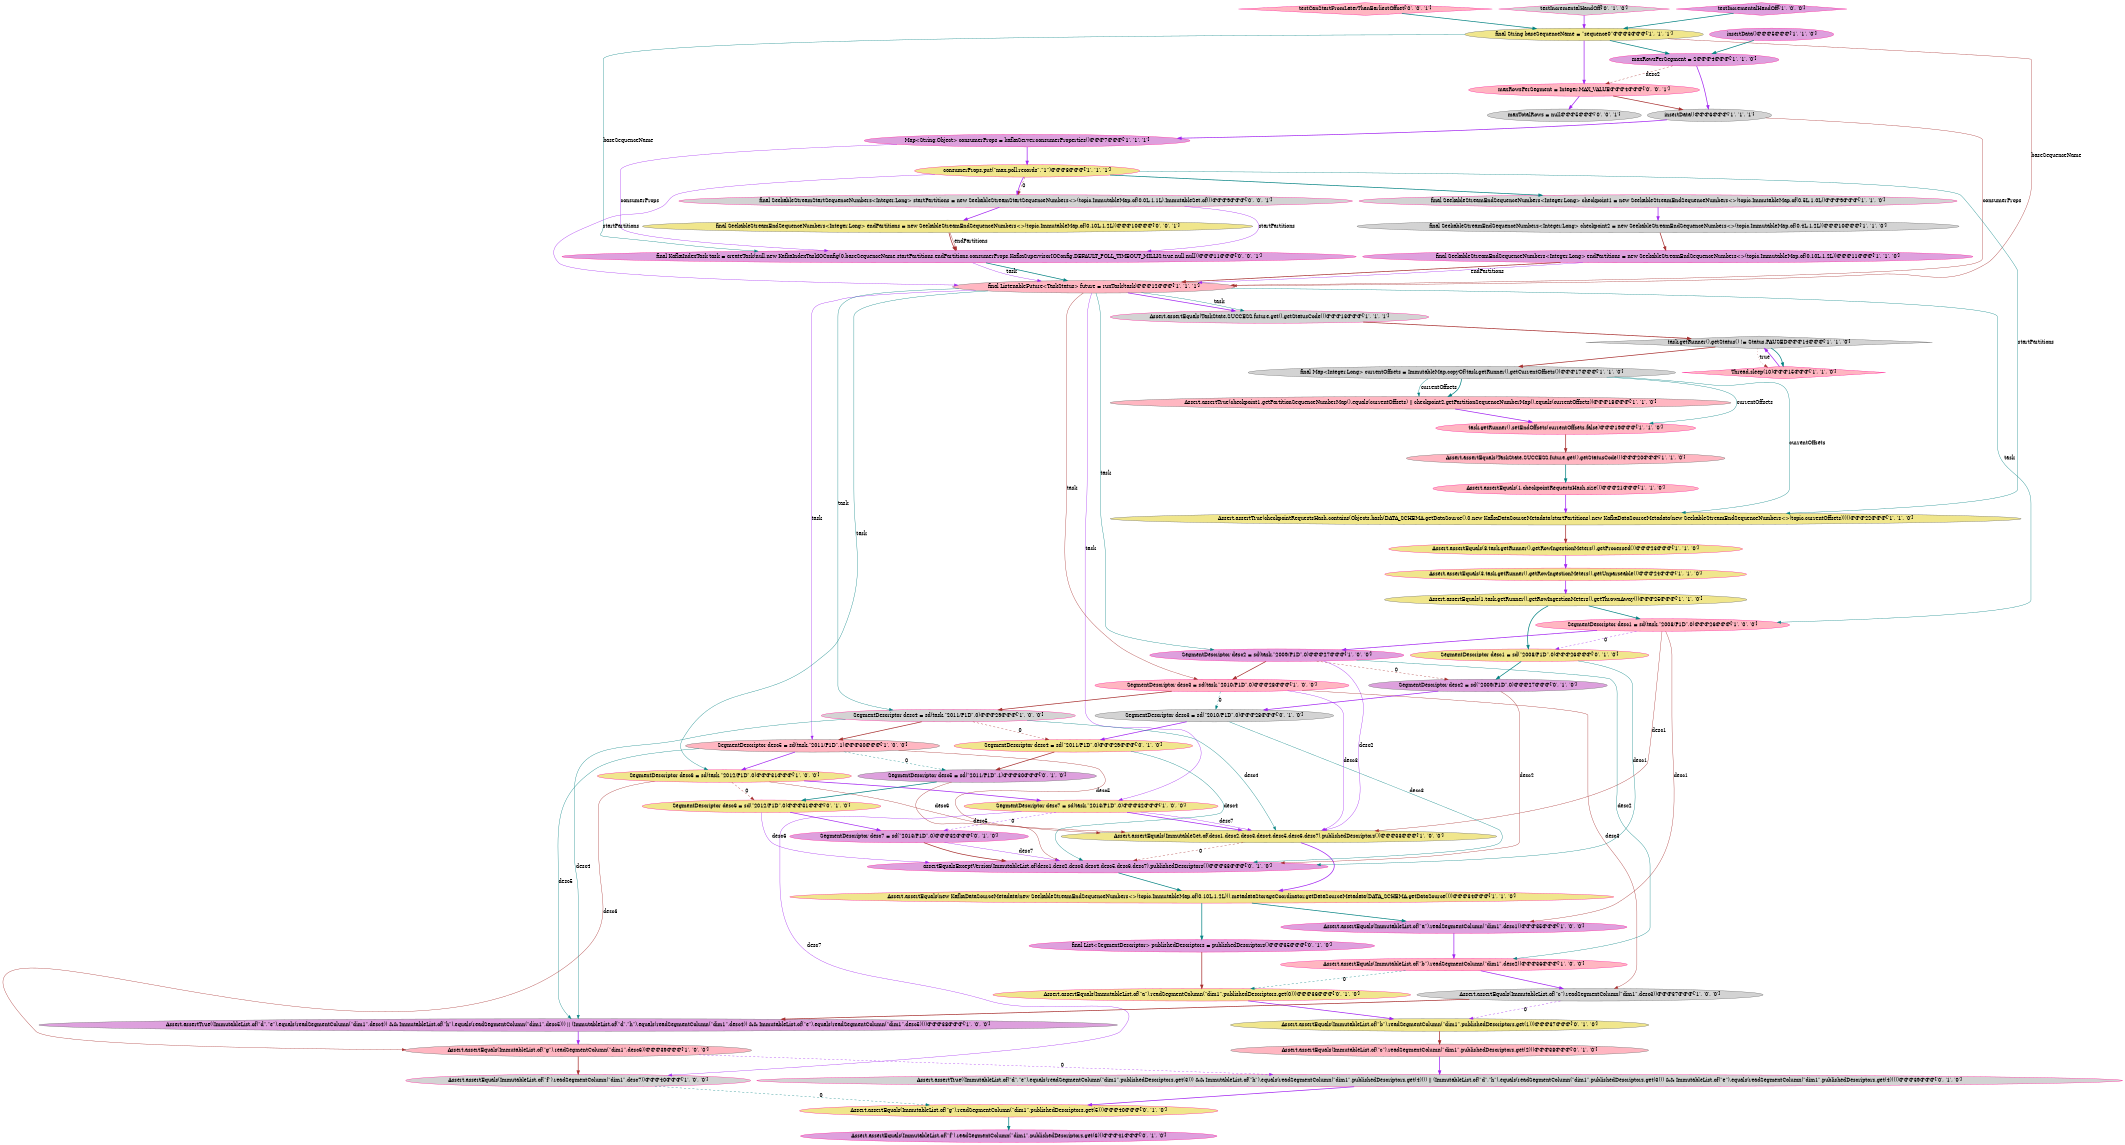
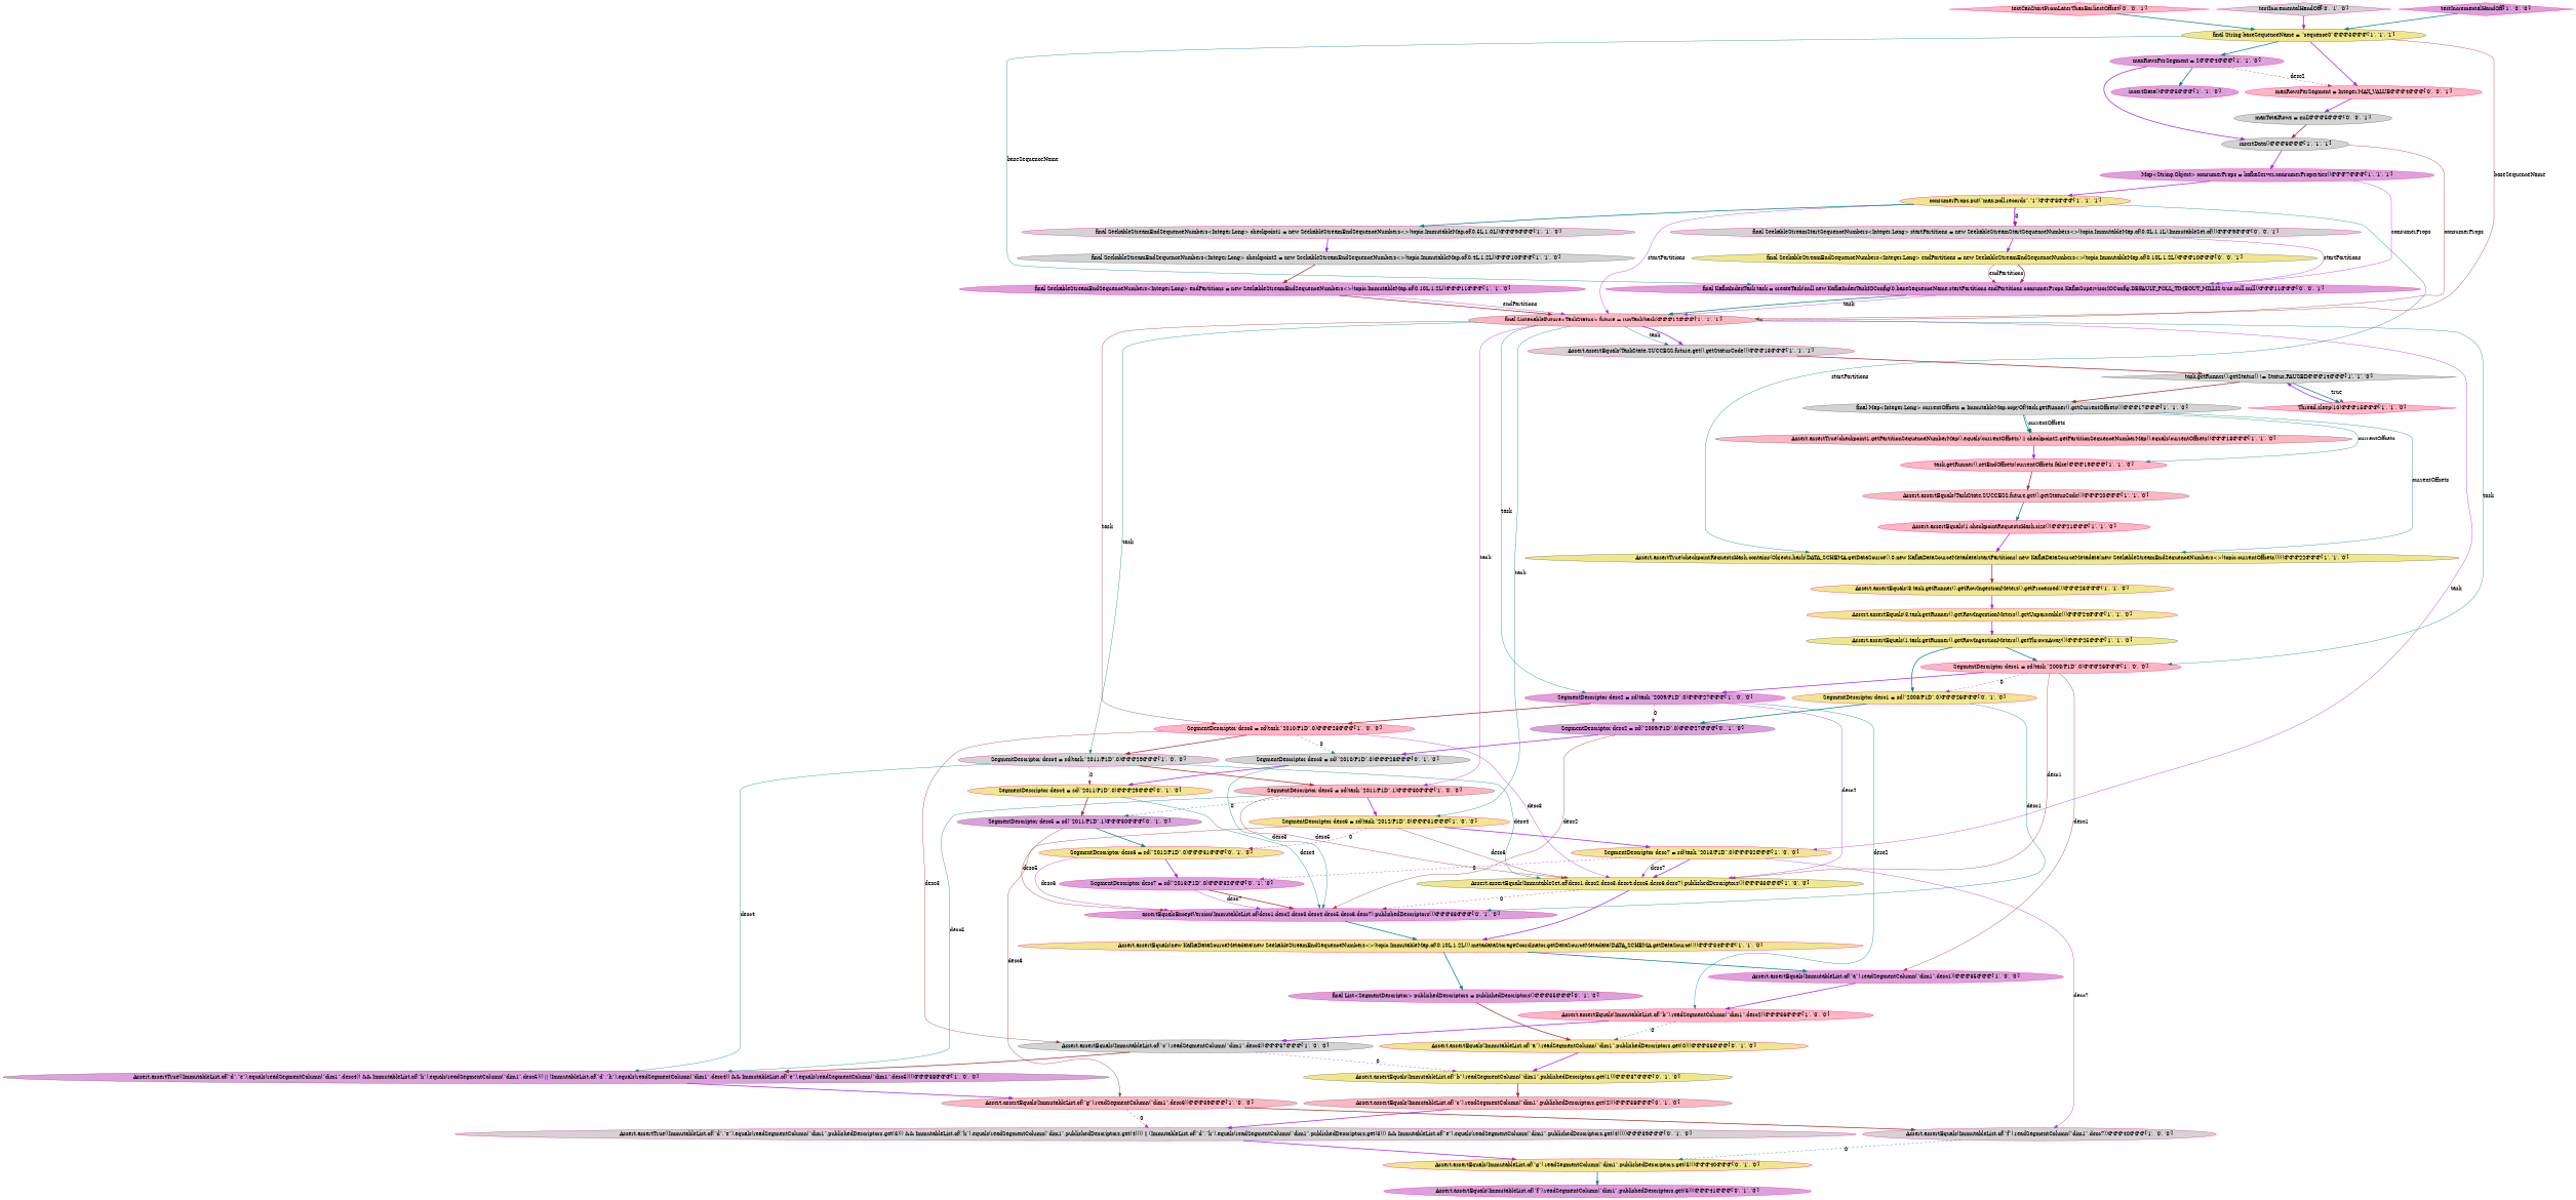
  digraph {
    node [color=deeppink fillcolor=khaki shape=ellipse style=filled]
    edge [color=purple style=bold]
    n1 [label="Assert.assertEquals(8,task.getRunner().getRowIngestionMeters().getProcessed())@@@23@@@['1', '1', '0']"]
    n2 [label="Assert.assertEquals(3,task.getRunner().getRowIngestionMeters().getUnparseable())@@@24@@@['1', '1', '0']"]
    n3 [color=gray40 label="Assert.assertEquals(1,task.getRunner().getRowIngestionMeters().getThrownAway())@@@25@@@['1', '1', '0']"]
    n4 [fillcolor=plum label="final List<SegmentDescriptor> publishedDescriptors = publishedDescriptors()@@@35@@@['0', '1', '0']"]
    n5 [label="Assert.assertEquals(ImmutableList.of(\"a\"),readSegmentColumn(\"dim1\",publishedDescriptors.get(0)))@@@36@@@['0', '1', '0']"]
    n6 [color=gray40 label="Assert.assertEquals(ImmutableList.of(\"b\"),readSegmentColumn(\"dim1\",publishedDescriptors.get(1)))@@@37@@@['0', '1', '0']"]
    n7 [fillcolor=lightpink label="task.getRunner().setEndOffsets(currentOffsets,false)@@@19@@@['1', '1', '0']"]
    n8 [color=gray40 fillcolor=lightpink label="Assert.assertEquals(TaskState.SUCCESS,future.get().getStatusCode())@@@20@@@['1', '1', '0']"]
    n9 [fillcolor=lightpink label="Assert.assertEquals(1,checkpointRequestsHash.size())@@@21@@@['1', '1', '0']"]
    n10 [color=gray40 fillcolor=lightpink label="Assert.assertEquals(ImmutableList.of(\"c\"),readSegmentColumn(\"dim1\",publishedDescriptors.get(2)))@@@38@@@['0', '1', '0']"]
    n11 [fillcolor=lightgrey label="Assert.assertTrue((ImmutableList.of(\"d\",\"e\").equals(readSegmentColumn(\"dim1\",publishedDescriptors.get(3))) && ImmutableList.of(\"h\").equals(readSegmentColumn(\"dim1\",publishedDescriptors.get(4)))) || (ImmutableList.of(\"d\",\"h\").equals(readSegmentColumn(\"dim1\",publishedDescriptors.get(3))) && ImmutableList.of(\"e\").equals(readSegmentColumn(\"dim1\",publishedDescriptors.get(4)))))@@@39@@@['0', '1', '0']"]
    n12 [label="Assert.assertEquals(ImmutableList.of(\"g\"),readSegmentColumn(\"dim1\",publishedDescriptors.get(5)))@@@40@@@['0', '1', '0']"]
    n13 [color=gray40 fillcolor=lightpink label="SegmentDescriptor desc5 = sd(task,\"2011/P1D\",1)@@@30@@@['1', '0', '0']"]
    n14 [color=gray40 label="Assert.assertEquals(ImmutableSet.of(desc1,desc2,desc3,desc4,desc5,desc6,desc7),publishedDescriptors())@@@33@@@['1', '0', '0']"]
    n15 [label="SegmentDescriptor desc6 = sd(task,\"2012/P1D\",0)@@@31@@@['1', '0', '0']"]
    n16 [color=gray40 fillcolor=plum label="SegmentDescriptor desc5 = sd(\"2011/P1D\",1)@@@30@@@['0', '1', '0']"]
    n17 [color=gray40 fillcolor=plum label="Assert.assertTrue((ImmutableList.of(\"d\",\"e\").equals(readSegmentColumn(\"dim1\",desc4)) && ImmutableList.of(\"h\").equals(readSegmentColumn(\"dim1\",desc5))) || (ImmutableList.of(\"d\",\"h\").equals(readSegmentColumn(\"dim1\",desc4)) && ImmutableList.of(\"e\").equals(readSegmentColumn(\"dim1\",desc5))))@@@38@@@['1', '0', '0']"]
    n18 [label="Assert.assertEquals(new KafkaDataSourceMetadata(new SeekableStreamEndSequenceNumbers<>(topic,ImmutableMap.of(0,10L,1,2L))),metadataStorageCoordinator.getDataSourceMetadata(DATA_SCHEMA.getDataSource()))@@@34@@@['1', '1', '0']"]
    n19 [fillcolor=plum label="assertEqualsExceptVersion(ImmutableList.of(desc1,desc2,desc3,desc4,desc5,desc6,desc7),publishedDescriptors())@@@33@@@['0', '1', '0']"]
    n20 [label="SegmentDescriptor desc7 = sd(task,\"2013/P1D\",0)@@@32@@@['1', '0', '0']"]
    n21 [label="SegmentDescriptor desc6 = sd(\"2012/P1D\",0)@@@31@@@['0', '1', '0']"]
    n22 [color=gray40 fillcolor=lightpink label="Assert.assertEquals(ImmutableList.of(\"g\"),readSegmentColumn(\"dim1\",desc6))@@@39@@@['1', '0', '0']"]
    n23 [color=gray40 fillcolor=lightpink label="Assert.assertTrue(checkpoint1.getPartitionSequenceNumberMap().equals(currentOffsets) || checkpoint2.getPartitionSequenceNumberMap().equals(currentOffsets))@@@18@@@['1', '1', '0']"]
    n24 [color=gray40 fillcolor=lightgrey label="Assert.assertEquals(ImmutableList.of(\"c\"),readSegmentColumn(\"dim1\",desc3))@@@37@@@['1', '0', '0']"]
    n25 [label="SegmentDescriptor desc1 = sd(\"2008/P1D\",0)@@@26@@@['0', '1', '0']"]
    n26 [fillcolor=lightpink label="SegmentDescriptor desc1 = sd(task,\"2008/P1D\",0)@@@26@@@['1', '0', '0']"]
    n27 [color=gray40 fillcolor=plum label="SegmentDescriptor desc2 = sd(\"2009/P1D\",0)@@@27@@@['0', '1', '0']"]
    n28 [fillcolor=plum label="Assert.assertEquals(ImmutableList.of(\"a\"),readSegmentColumn(\"dim1\",desc1))@@@35@@@['1', '0', '0']"]
    n29 [fillcolor=plum label="SegmentDescriptor desc2 = sd(task,\"2009/P1D\",0)@@@27@@@['1', '0', '0']"]
    n30 [fillcolor=lightgrey label="Assert.assertEquals(ImmutableList.of(\"f\"),readSegmentColumn(\"dim1\",desc7))@@@40@@@['1', '0', '0']"]
    n31 [fillcolor=plum label="Assert.assertEquals(ImmutableList.of(\"f\"),readSegmentColumn(\"dim1\",publishedDescriptors.get(6)))@@@41@@@['0', '1', '0']"]
    n32 [fillcolor=lightpink label="Assert.assertEquals(ImmutableList.of(\"b\"),readSegmentColumn(\"dim1\",desc2))@@@36@@@['1', '0', '0']"]
    n33 [color=gray40 fillcolor=lightgrey label="SegmentDescriptor desc3 = sd(\"2010/P1D\",0)@@@28@@@['0', '1', '0']"]
    n34 [color=gray40 label="final SeekableStreamEndSequenceNumbers<Integer,Long> endPartitions = new SeekableStreamEndSequenceNumbers<>(topic,ImmutableMap.of(0,10L,1,2L))@@@10@@@['0', '0', '1']"]
    n35 [fillcolor=plum label="final KafkaIndexTask task = createTask(null,new KafkaIndexTaskIOConfig(0,baseSequenceName,startPartitions,endPartitions,consumerProps,KafkaSupervisorIOConfig.DEFAULT_POLL_TIMEOUT_MILLIS,true,null,null))@@@11@@@['0', '0', '1']"]
    n36 [color=gray40 fillcolor=lightpink label="final ListenableFuture<TaskStatus> future = runTask(task)@@@12@@@['1', '1', '1']"]
    n37 [color=gray40 label="Assert.assertTrue(checkpointRequestsHash.contains(Objects.hash(DATA_SCHEMA.getDataSource(),0,new KafkaDataSourceMetadata(startPartitions),new KafkaDataSourceMetadata(new SeekableStreamEndSequenceNumbers<>(topic,currentOffsets)))))@@@22@@@['1', '1', '0']"]
    n38 [fillcolor=lightpink label="SegmentDescriptor desc3 = sd(task,\"2010/P1D\",0)@@@28@@@['1', '0', '0']"]
    n39 [fillcolor=lightgrey label="SegmentDescriptor desc4 = sd(task,\"2011/P1D\",0)@@@29@@@['1', '0', '0']"]
    n40 [fillcolor=lightgrey label="Assert.assertEquals(TaskState.SUCCESS,future.get().getStatusCode())@@@13@@@['1', '1', '1']"]
    n41 [color=gray40 fillcolor=lightgrey label="maxTotalRows = null@@@5@@@['0', '0', '1']"]
    n42 [color=gray40 fillcolor=lightgrey label="insertData()@@@6@@@['1', '1', '1']"]
    n43 [fillcolor=plum label="Map<String,Object> consumerProps = kafkaServer.consumerProperties()@@@7@@@['1', '1', '1']"]
    n44 [label="SegmentDescriptor desc4 = sd(\"2011/P1D\",0)@@@29@@@['0', '1', '0']"]
    n45 [color=gray40 fillcolor=lightgrey label="task.getRunner().getStatus() != Status.PAUSED@@@14@@@['1', '1', '0']" shape=diamond]
    n46 [fillcolor=lightpink label="Thread.sleep(10)@@@15@@@['1', '1', '0']" shape=diamond]
    n47 [color=gray40 fillcolor=lightgrey label="final Map<Integer,Long> currentOffsets = ImmutableMap.copyOf(task.getRunner().getCurrentOffsets())@@@17@@@['1', '1', '0']"]
    n48 [color=gray40 fillcolor=lightgrey label="final SeekableStreamEndSequenceNumbers<Integer,Long> checkpoint2 = new SeekableStreamEndSequenceNumbers<>(topic,ImmutableMap.of(0,4L,1,2L))@@@10@@@['1', '1', '0']"]
    n49 [fillcolor=plum label="final SeekableStreamEndSequenceNumbers<Integer,Long> endPartitions = new SeekableStreamEndSequenceNumbers<>(topic,ImmutableMap.of(0,10L,1,2L))@@@11@@@['1', '1', '0']"]
    n50 [color=gray40 label="final String baseSequenceName = \"sequence0\"@@@3@@@['1', '1', '1']"]
    n51 [fillcolor=plum label="maxRowsPerSegment = 2@@@4@@@['1', '1', '0']"]
    n52 [fillcolor=lightpink label="maxRowsPerSegment = Integer.MAX_VALUE@@@4@@@['0', '0', '1']"]
    n53 [fillcolor=plum label="insertData()@@@5@@@['1', '1', '0']"]
    n54 [fillcolor=lightgrey label="final SeekableStreamStartSequenceNumbers<Integer,Long> startPartitions = new SeekableStreamStartSequenceNumbers<>(topic,ImmutableMap.of(0,0L,1,1L),ImmutableSet.of())@@@9@@@['0', '0', '1']"]
    n55 [label="consumerProps.put(\"max.poll.records\",\"1\")@@@8@@@['1', '1', '1']"]
    n56 [fillcolor=lightgrey label="final SeekableStreamEndSequenceNumbers<Integer,Long> checkpoint1 = new SeekableStreamEndSequenceNumbers<>(topic,ImmutableMap.of(0,5L,1,0L))@@@9@@@['1', '1', '0']"]
    n57 [fillcolor=lightpink label="testCanStartFromLaterThanEarliestOffset['0', '0', '1']" shape=diamond]
    n58 [fillcolor=plum label="SegmentDescriptor desc7 = sd(\"2013/P1D\",0)@@@32@@@['0', '1', '0']"]
    n59 [fillcolor=lightgrey label="testIncrementalHandOff['0', '1', '0']" shape=diamond]
    n60 [fillcolor=plum label="testIncrementalHandOff['1', '0', '0']" shape=diamond]
    n1 -> n2
    n2 -> n3
    n3 -> n25 [color=teal]
    n3 -> n26 [color=teal]
    n4 -> n5 [color=brown]
    n5 -> n6
    n6 -> n10 [color=brown]
    n7 -> n8 [color=brown]
    n8 -> n9 [color=teal]
    n9 -> n37
    n10 -> n11
    n11 -> n12
    n12 -> n31 [color=teal]
    n13 -> n14 [color=brown label=desc5 style=solid]
    n13 -> n15
    n13 -> n16 [color=teal label=0 style=dashed]
    n13 -> n17 [color=teal label=desc5 style=solid]
    n14 -> n18
    n14 -> n19 [color=brown label=0 style=dashed]
    n15 -> n14 [color=brown label=desc6 style=solid]
    n15 -> n20
    n15 -> n21 [color=brown label=0 style=dashed]
    n15 -> n22 [color=brown label=desc6 style=solid]
    n16 -> n19 [color=brown label=desc5 style=solid]
    n16 -> n21 [color=teal]
    n17 -> n22
    n18 -> n4 [color=teal]
    n18 -> n28 [color=teal]
    n19 -> n18 [color=teal]
    n20 -> n14
    n20 -> n14 [label=desc7 style=solid]
    n20 -> n30 [label=desc7 style=solid]
    n20 -> n58 [label=0 style=dashed]
    n21 -> n19 [label=desc6 style=solid]
    n21 -> n58
    n22 -> n11 [label=0 style=dashed]
    n22 -> n30 [color=brown]
    n23 -> n7
    n24 -> n6 [label=0 style=dashed]
    n24 -> n17 [color=brown]
    n25 -> n19 [color=teal label=desc1 style=solid]
    n25 -> n27 [color=teal]
    n26 -> n14 [color=brown label=desc1 style=solid]
    n26 -> n25 [label=0 style=dashed]
    n26 -> n28 [color=brown label=desc1 style=solid]
    n26 -> n29
    n27 -> n19 [color=brown label=desc2 style=solid]
    n27 -> n33
    n28 -> n32
    n29 -> n14 [label=desc2 style=solid]
    n29 -> n27 [color=brown label=0 style=dashed]
    n29 -> n32 [color=teal label=desc2 style=solid]
    n29 -> n38 [color=brown]
    n30 -> n12 [color=teal label=0 style=dashed]
    n32 -> n5 [color=teal label=0 style=dashed]
    n32 -> n24
    n33 -> n19 [color=teal label=desc3 style=solid]
    n33 -> n44
    n34 -> n35 [color=brown label=endPartitions style=solid]
    n34 -> n35 [color=brown]
    n35 -> n36 [color=teal]
    n35 -> n36 [label=task style=solid]
    n36 -> n13 [label=task style=solid]
    n36 -> n15 [color=teal label=task style=solid]
    n36 -> n20 [label=task style=solid]
    n36 -> n26 [color=teal label=task style=solid]
    n36 -> n29 [color=teal label=task style=solid]
    n36 -> n38 [color=brown label=task style=solid]
    n36 -> n39 [color=teal label=task style=solid]
    n36 -> n40
    n36 -> n40 [color=teal label=task style=solid]
    n37 -> n1 [color=brown]
    n38 -> n14 [label=desc3 style=solid]
    n38 -> n24 [color=brown label=desc3 style=solid]
    n38 -> n33 [color=teal label=0 style=dashed]
    n38 -> n39 [color=brown]
    n39 -> n13 [color=brown]
    n39 -> n14 [color=teal label=desc4 style=solid]
    n39 -> n17 [color=teal label=desc4 style=solid]
    n39 -> n44 [color=brown label=0 style=dashed]
    n40 -> n45 [color=brown]
-   n52 -> n42 [color=brown]
+   n41 -> n42 [color=brown]
    n42 -> n36 [color=brown label=consumerProps style=solid]
    n42 -> n43
    n43 -> n35 [label=consumerProps style=solid]
    n43 -> n55
    n44 -> n16 [color=brown]
    n44 -> n19 [color=teal label=desc4 style=solid]
    n45 -> n46 [color=teal]
    n45 -> n46 [color=brown label=true style=dotted]
    n45 -> n47 [color=brown]
    n46 -> n45
    n47 -> n7 [color=teal label=currentOffsets style=solid]
    n47 -> n23 [color=teal label=currentOffsets style=solid]
    n47 -> n23 [color=teal]
    n47 -> n37 [color=teal label=currentOffsets style=solid]
    n48 -> n49 [color=brown]
    n49 -> n36 [color=brown]
    n49 -> n36 [label=endPartitions style=solid]
    n50 -> n35 [color=teal label=baseSequenceName style=solid]
    n50 -> n36 [color=brown label=baseSequenceName style=solid]
    n50 -> n51 [color=teal]
    n50 -> n52
    n51 -> n42
    n51 -> n52 [color=brown label=desc2 style=dashed]
-   n53 -> n51 [color=teal]
+   n51 -> n53 [color=teal]
    n52 -> n41
    n54 -> n34
    n54 -> n35 [label=startPartitions style=solid]
    n55 -> n36 [label=startPartitions style=solid]
    n55 -> n37 [color=teal label=startPartitions style=solid]
    n55 -> n54
    n55 -> n54 [color=brown label=0 style=dashed]
    n55 -> n56 [color=teal]
    n56 -> n48
    n57 -> n50 [color=teal]
    n58 -> n19 [color=brown]
    n58 -> n19 [label=desc7 style=solid]
    n59 -> n50
    n60 -> n50 [color=teal]
  }
